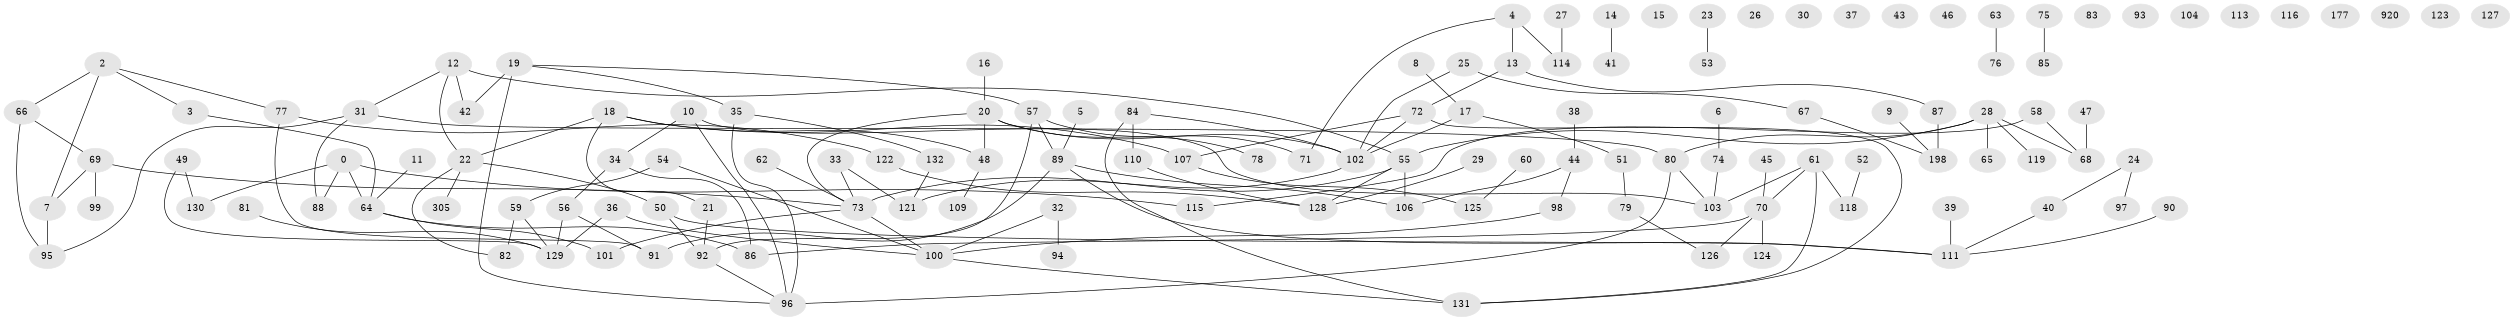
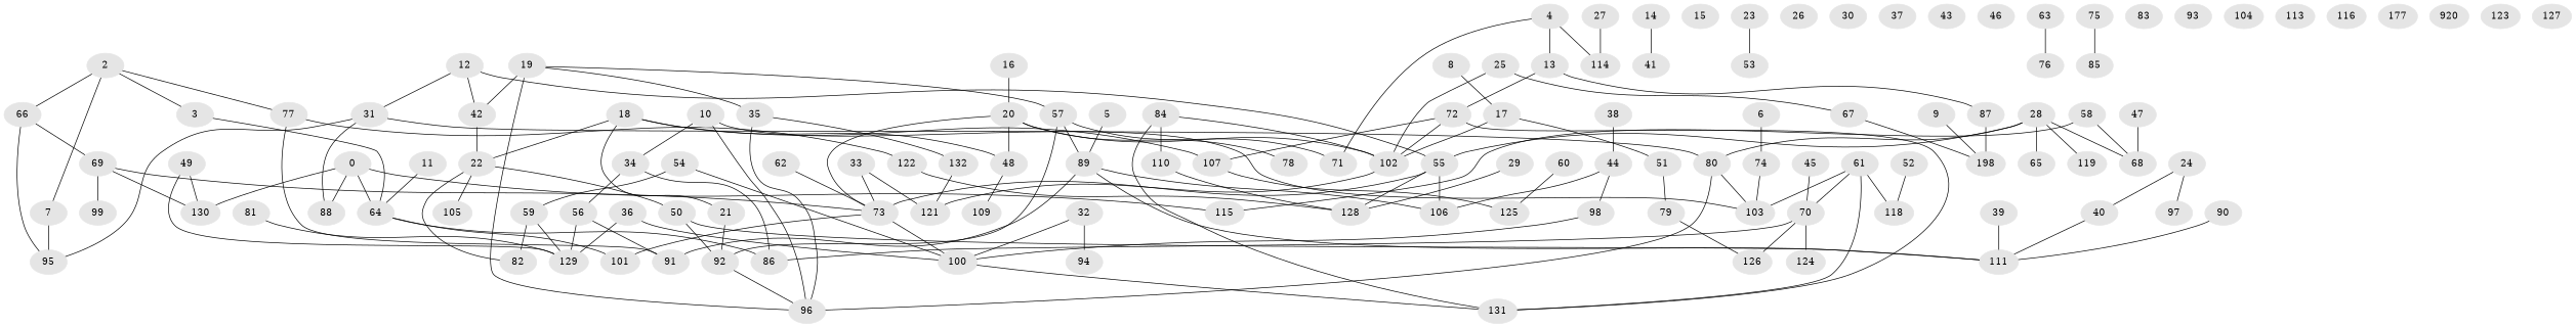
  graph {
    node [color=gray90 style=filled]
    n1 [label=0]
    64
    88
    115
    130
    86
    101
    2
    3
    7
    66
    77
    95
    69
    91
    122
    4
    13
    71
    114
    72
    87
    5
    89
    111
    106
    6
    74
    103
    8
    17
    51
    102
    n34 [label=198]
    9
    10
    34
    96
    56
    11
    12
    22
    31
    42
    55
    50
    82
-   105 [label=305]
+   105
    80
    73
    128
    107
    131
    14
    41
    15
    16
    20
    48
    78
    79
    121
    18
    21
    92
    109
    125
    19
    35
    57
    n71 [label=132]
    100
    23
    53
    24
    40
    97
    25
    67
    26
    27
    28
    65
    68
    119
    29
    30
    32
    94
    33
    129
    36
    37
    38
    44
    98
    39
    43
    45
    70
    124
    126
    46
    47
    49
    52
    118
    54
    59
    58
    60
    61
    62
    63
    76
    99
    75
    85
    81
    83
    84
    110
    90
    93
    104
    113
    116
    n128 [label=177]
    n129 [label=920]
    123
    127
    n1 -- 64
    n1 -- 88
    n1 -- 115
    n1 -- 130
    64 -- 86
    64 -- 101
    2 -- 3
    2 -- 7
    2 -- 66
    2 -- 77
    3 -- 64
    7 -- 95
    66 -- 95
    66 -- 69
    77 -- 91
    77 -- 122
-   69 -- 7
+   69 -- 130
    69 -- 73
    69 -- 99
    122 -- 128
    4 -- 13
    4 -- 71
    4 -- 114
    13 -- 72
    13 -- 87
    72 -- 102
    72 -- 107
    72 -- 131
    87 -- n34
    5 -- 89
    89 -- 91
    89 -- 111
    89 -- 106
    6 -- 74
    74 -- 103
    8 -- 17
    17 -- 51
    17 -- 102
    51 -- 79
    102 -- 121
    9 -- n34
    10 -- 103
    10 -- 34
    10 -- 96
    34 -- 86
    34 -- 56
    56 -- 91
    56 -- 129
    11 -- 64
-   12 -- 22
+   42 -- 22
    12 -- 31
    12 -- 42
    12 -- 55
    22 -- 50
    22 -- 82
    22 -- 105
    31 -- 88
    31 -- 95
    31 -- 80
    55 -- 106
    55 -- 73
    55 -- 128
    50 -- 111
    50 -- 92
    80 -- 103
    80 -- 96
    73 -- 101
    73 -- 100
    107 -- 125
    14 -- 41
    16 -- 20
    20 -- 102
    20 -- 73
    20 -- 48
    20 -- 78
    48 -- 109
    79 -- 126
    18 -- 22
    18 -- 107
    18 -- 48
    18 -- 21
    21 -- 92
    92 -- 96
    19 -- 96
    19 -- 42
    19 -- 35
    19 -- 57
    35 -- 96
    35 -- n71
    57 -- 71
    57 -- 89
    57 -- 92
    n71 -- 121
    100 -- 131
    23 -- 53
    24 -- 40
    24 -- 97
    40 -- 111
    25 -- 102
    25 -- 67
    67 -- n34
    27 -- 114
    28 -- 55
    28 -- 80
    28 -- 65
    28 -- 68
    28 -- 119
    29 -- 128
    32 -- 100
    32 -- 94
    33 -- 73
    33 -- 121
    36 -- 100
    36 -- 129
    38 -- 44
    44 -- 106
    44 -- 98
    98 -- 100
    39 -- 111
    45 -- 70
    70 -- 86
    70 -- 124
    70 -- 126
    47 -- 68
    49 -- 130
    49 -- 129
    52 -- 118
    54 -- 100
    54 -- 59
    59 -- 82
    59 -- 129
    58 -- 115
    58 -- 68
    60 -- 125
    61 -- 103
    61 -- 131
    61 -- 70
    61 -- 118
    62 -- 73
    63 -- 76
    75 -- 85
    81 -- 129
    84 -- 102
    84 -- 131
    84 -- 110
    110 -- 128
    90 -- 111
  }
